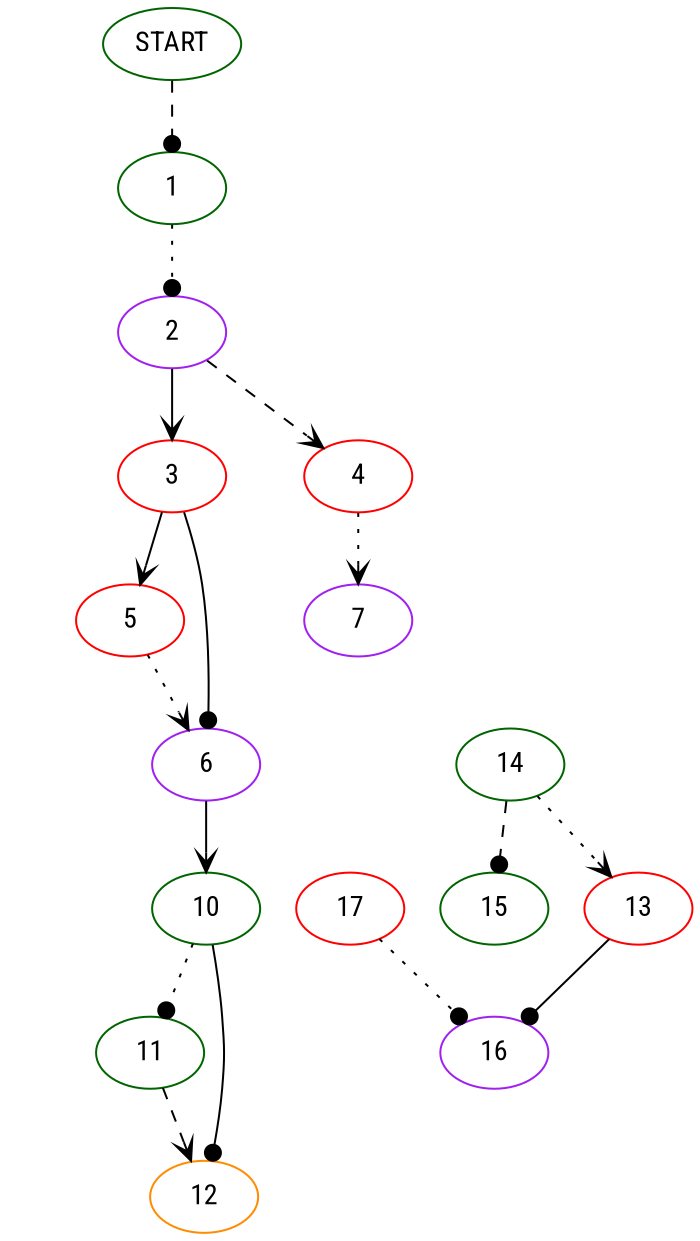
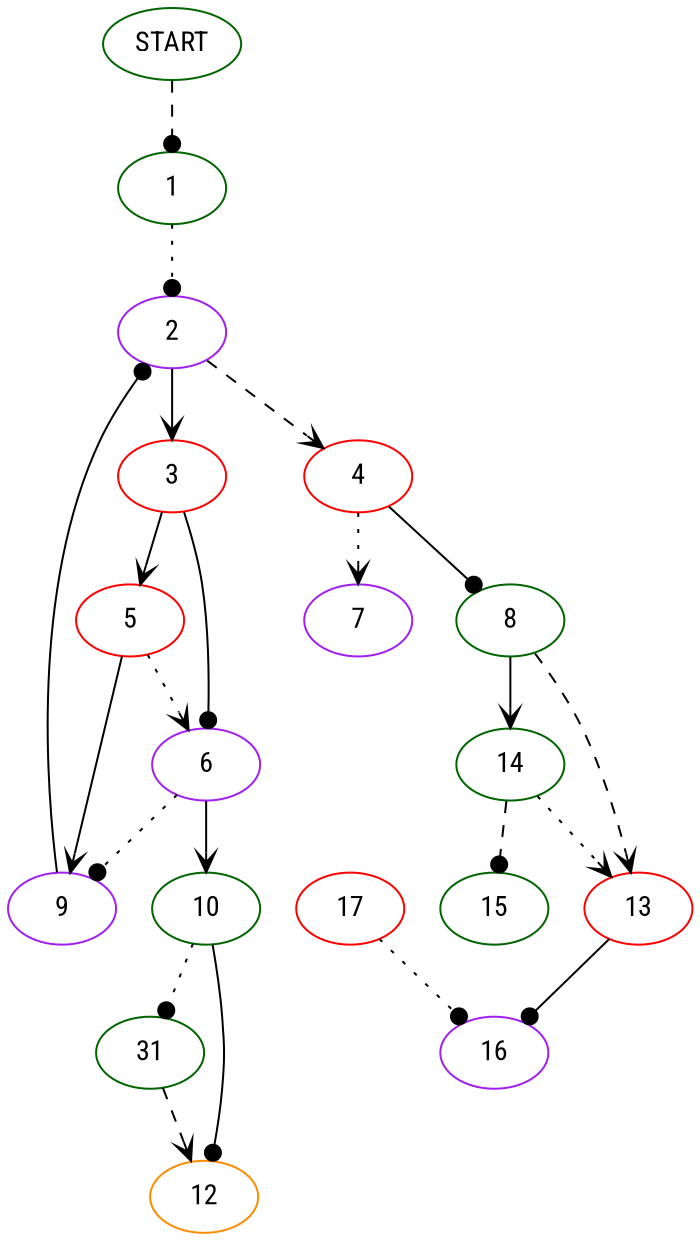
  digraph {
    fontname="Roboto Condensed"
    node [color=darkgreen fontname="Roboto Condensed"]
    edge [arrowhead=dot fontname="Roboto Condensed" style=solid]
    n1 [label=START]
    1
    2 [color=purple]
    3 [color=red]
    4 [color=red]
    5 [color=red]
    6 [color=purple]
    7 [color=purple]
+   8
+   9 [color=purple]
    10
    13 [color=red]
    14
-   11
+   11 [label=31]
    12 [color=darkorange]
    16 [color=purple]
    15
    17 [color=red]
    n1 -> 1 [style=dashed]
    1 -> 2 [style=dotted]
    2 -> 3 [arrowhead=vee]
    2 -> 4 [arrowhead=vee style=dashed]
    3 -> 5 [arrowhead=vee]
    3 -> 6
    4 -> 7 [arrowhead=vee style=dotted]
+   4 -> 8
    5 -> 6 [arrowhead=vee style=dotted]
+   5 -> 9 [arrowhead=vee]
+   6 -> 9 [style=dotted]
    6 -> 10 [arrowhead=vee]
+   8 -> 13 [arrowhead=vee style=dashed]
+   8 -> 14 [arrowhead=vee]
+   9 -> 2
    10 -> 11 [style=dotted]
    10 -> 12
    13 -> 16
    14 -> 13 [arrowhead=vee style=dotted]
    14 -> 15 [style=dashed]
    11 -> 12 [arrowhead=vee style=dashed]
    17 -> 16 [style=dotted]
  }
